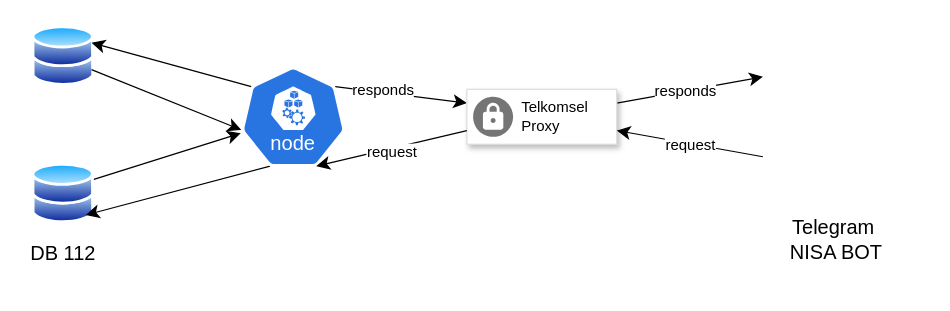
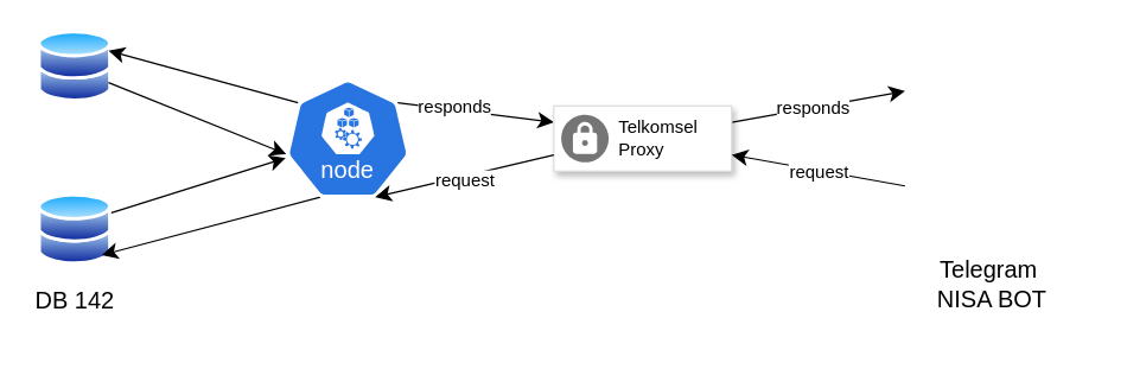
  <mxCell id="0" />
  <mxCell id="1" parent="0" />
  <mxCell id="2" value="" style="image;aspect=fixed;perimeter=ellipsePerimeter;html=1;align=center;shadow=0;dashed=0;spacingTop=3;image=img/lib/active_directory/databases.svg;" vertex="1" parent="1"><mxGeometry x="25" y="20" width="50" height="49" as="geometry" /></mxCell>
  <mxCell id="3" style="edgeStyle=none;curved=1;rounded=0;orthogonalLoop=1;jettySize=auto;html=1;exitX=1;exitY=0.25;exitDx=0;exitDy=0;fontSize=12;startSize=8;endSize=8;" edge="1" parent="1" source="4" target="9"><mxGeometry relative="1" as="geometry" /></mxCell>
  <mxCell id="4" value="" style="image;aspect=fixed;perimeter=ellipsePerimeter;html=1;align=center;shadow=0;dashed=0;spacingTop=3;image=img/lib/active_directory/databases.svg;" vertex="1" parent="1"><mxGeometry x="25" y="130" width="50" height="49" as="geometry" /></mxCell>
  <mxCell id="5" style="edgeStyle=none;curved=1;rounded=0;orthogonalLoop=1;jettySize=auto;html=1;exitX=0.1;exitY=0.2;exitDx=0;exitDy=0;exitPerimeter=0;entryX=1;entryY=0.25;entryDx=0;entryDy=0;fontSize=12;startSize=8;endSize=8;" edge="1" parent="1" source="9" target="2"><mxGeometry relative="1" as="geometry" /></mxCell>
  <mxCell id="6" style="edgeStyle=none;curved=1;rounded=0;orthogonalLoop=1;jettySize=auto;html=1;exitX=0.28;exitY=0.99;exitDx=0;exitDy=0;exitPerimeter=0;entryX=1;entryY=1;entryDx=0;entryDy=0;fontSize=12;startSize=8;endSize=8;" edge="1" parent="1" source="9" target="4"><mxGeometry relative="1" as="geometry" /></mxCell>
  <mxCell id="7" style="edgeStyle=none;curved=1;rounded=0;orthogonalLoop=1;jettySize=auto;html=1;exitX=0.9;exitY=0.2;exitDx=0;exitDy=0;exitPerimeter=0;entryX=0;entryY=0.25;entryDx=0;entryDy=0;fontSize=12;startSize=8;endSize=8;" edge="1" parent="1" source="9" target="12"><mxGeometry relative="1" as="geometry" /></mxCell>
  <mxCell id="8" value="responds" style="edgeLabel;html=1;align=center;verticalAlign=middle;resizable=0;points=[];fontSize=12;" vertex="1" connectable="0" parent="7"><mxGeometry x="-0.275" y="2" relative="1" as="geometry"><mxPoint x="-1" as="offset" /></mxGeometry></mxCell>
  <mxCell id="9" value="" style="aspect=fixed;sketch=0;html=1;dashed=0;whitespace=wrap;verticalLabelPosition=bottom;verticalAlign=top;fillColor=#2875E2;strokeColor=#ffffff;points=[[0.005,0.63,0],[0.1,0.2,0],[0.9,0.2,0],[0.5,0,0],[0.995,0.63,0],[0.72,0.99,0],[0.5,1,0],[0.28,0.99,0]];shape=mxgraph.kubernetes.icon2;kubernetesLabel=1;prIcon=node" vertex="1" parent="1"><mxGeometry x="192" y="52.68" width="84" height="80.64" as="geometry" /></mxCell>
  <mxCell id="10" style="edgeStyle=none;curved=1;rounded=0;orthogonalLoop=1;jettySize=auto;html=1;exitX=1;exitY=0.25;exitDx=0;exitDy=0;entryX=0;entryY=0.25;entryDx=0;entryDy=0;fontSize=12;startSize=8;endSize=8;" edge="1" parent="1" source="12" target="16"><mxGeometry relative="1" as="geometry" /></mxCell>
  <mxCell id="11" value="responds" style="edgeLabel;html=1;align=center;verticalAlign=middle;resizable=0;points=[];fontSize=12;" vertex="1" connectable="0" parent="10"><mxGeometry x="-0.076" relative="1" as="geometry"><mxPoint as="offset" /></mxGeometry></mxCell>
  <mxCell id="12" value="" style="strokeColor=#dddddd;shadow=1;strokeWidth=1;rounded=1;absoluteArcSize=1;arcSize=0;" vertex="1" parent="1"><mxGeometry x="373" y="71" width="120" height="44" as="geometry" /></mxCell>
  <mxCell id="13" value="Telkomsel&lt;br&gt;Proxy" style="sketch=0;dashed=0;connectable=0;html=1;fillColor=#757575;strokeColor=none;shape=mxgraph.gcp2.squid_proxy;part=1;labelPosition=right;verticalLabelPosition=middle;align=left;verticalAlign=middle;spacingLeft=5;fontSize=12;" vertex="1" parent="12"><mxGeometry y="0.5" width="32" height="32" relative="1" as="geometry"><mxPoint x="5" y="-16" as="offset" /></mxGeometry></mxCell>
  <mxCell id="14" style="edgeStyle=none;curved=1;rounded=0;orthogonalLoop=1;jettySize=auto;html=1;exitX=0;exitY=0.75;exitDx=0;exitDy=0;entryX=1;entryY=0.75;entryDx=0;entryDy=0;fontSize=12;startSize=8;endSize=8;" edge="1" parent="1" source="16" target="12"><mxGeometry relative="1" as="geometry" /></mxCell>
  <mxCell id="15" value="request" style="edgeLabel;html=1;align=center;verticalAlign=middle;resizable=0;points=[];fontSize=12;" vertex="1" connectable="0" parent="14"><mxGeometry x="-0.013" y="1" relative="1" as="geometry"><mxPoint as="offset" /></mxGeometry></mxCell>
  <mxCell id="16" value="" style="shape=image;html=1;verticalAlign=top;verticalLabelPosition=bottom;labelBackgroundColor=#ffffff;imageAspect=0;aspect=fixed;image=https://cdn1.iconfinder.com/data/icons/unicons-line-vol-6/24/telegram-128.png" vertex="1" parent="1"><mxGeometry x="610" y="29" width="128" height="128" as="geometry" /></mxCell>
  <mxCell id="17" style="edgeStyle=none;curved=1;rounded=0;orthogonalLoop=1;jettySize=auto;html=1;exitX=1;exitY=0.75;exitDx=0;exitDy=0;entryX=0.005;entryY=0.63;entryDx=0;entryDy=0;entryPerimeter=0;fontSize=12;startSize=8;endSize=8;" edge="1" parent="1" source="2" target="9"><mxGeometry relative="1" as="geometry" /></mxCell>
  <mxCell id="18" style="edgeStyle=none;curved=1;rounded=0;orthogonalLoop=1;jettySize=auto;html=1;exitX=0;exitY=0.75;exitDx=0;exitDy=0;entryX=0.72;entryY=0.99;entryDx=0;entryDy=0;entryPerimeter=0;fontSize=12;startSize=8;endSize=8;" edge="1" parent="1" source="12" target="9"><mxGeometry relative="1" as="geometry" /></mxCell>
  <mxCell id="19" value="request" style="edgeLabel;html=1;align=center;verticalAlign=middle;resizable=0;points=[];fontSize=12;" vertex="1" connectable="0" parent="18"><mxGeometry x="0.022" y="2" relative="1" as="geometry"><mxPoint y="1" as="offset" /></mxGeometry></mxCell>
  <mxCell id="20" value="Telegram&amp;nbsp;&lt;br&gt;NISA BOT" style="text;strokeColor=none;fillColor=none;html=1;align=center;verticalAlign=middle;whiteSpace=wrap;rounded=0;fontSize=16;" vertex="1" parent="1"><mxGeometry x="623" y="176" width="92" height="30" as="geometry" /></mxCell>
- <mxCell id="21" value="DB 112&lt;div&gt;&lt;br&gt;&lt;/div&gt;" style="text;strokeColor=none;fillColor=none;html=1;align=center;verticalAlign=middle;whiteSpace=wrap;rounded=0;fontSize=16;" vertex="1" parent="1"><mxGeometry x="20" y="197" width="60" height="30" as="geometry" /></mxCell>
+ <mxCell id="21" value="DB 142&lt;div&gt;&lt;br&gt;&lt;/div&gt;" style="text;strokeColor=none;fillColor=none;html=1;align=center;verticalAlign=middle;whiteSpace=wrap;rounded=0;fontSize=16;" vertex="1" parent="1"><mxGeometry x="20" y="197" width="60" height="30" as="geometry" /></mxCell>
